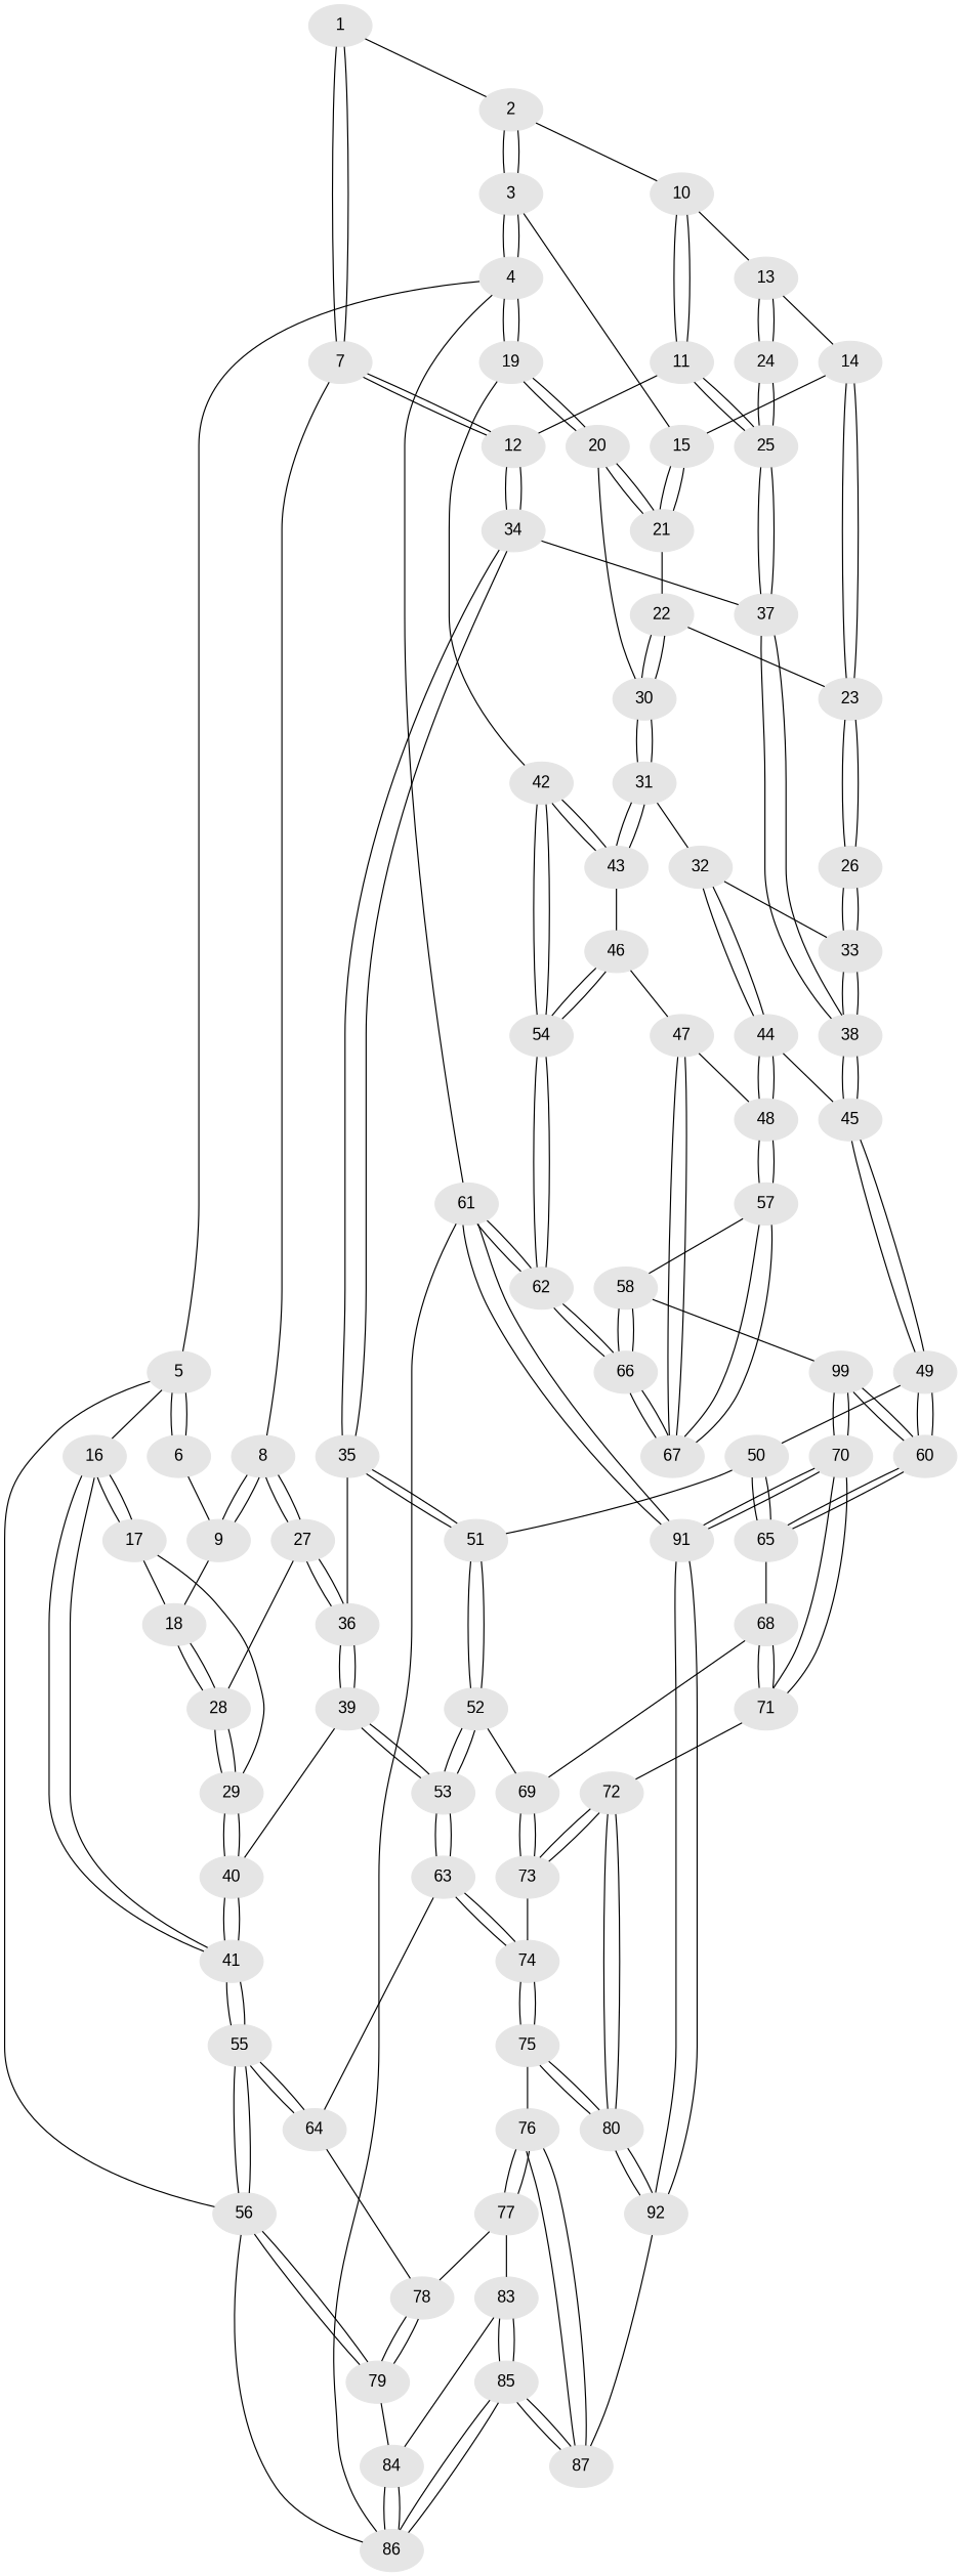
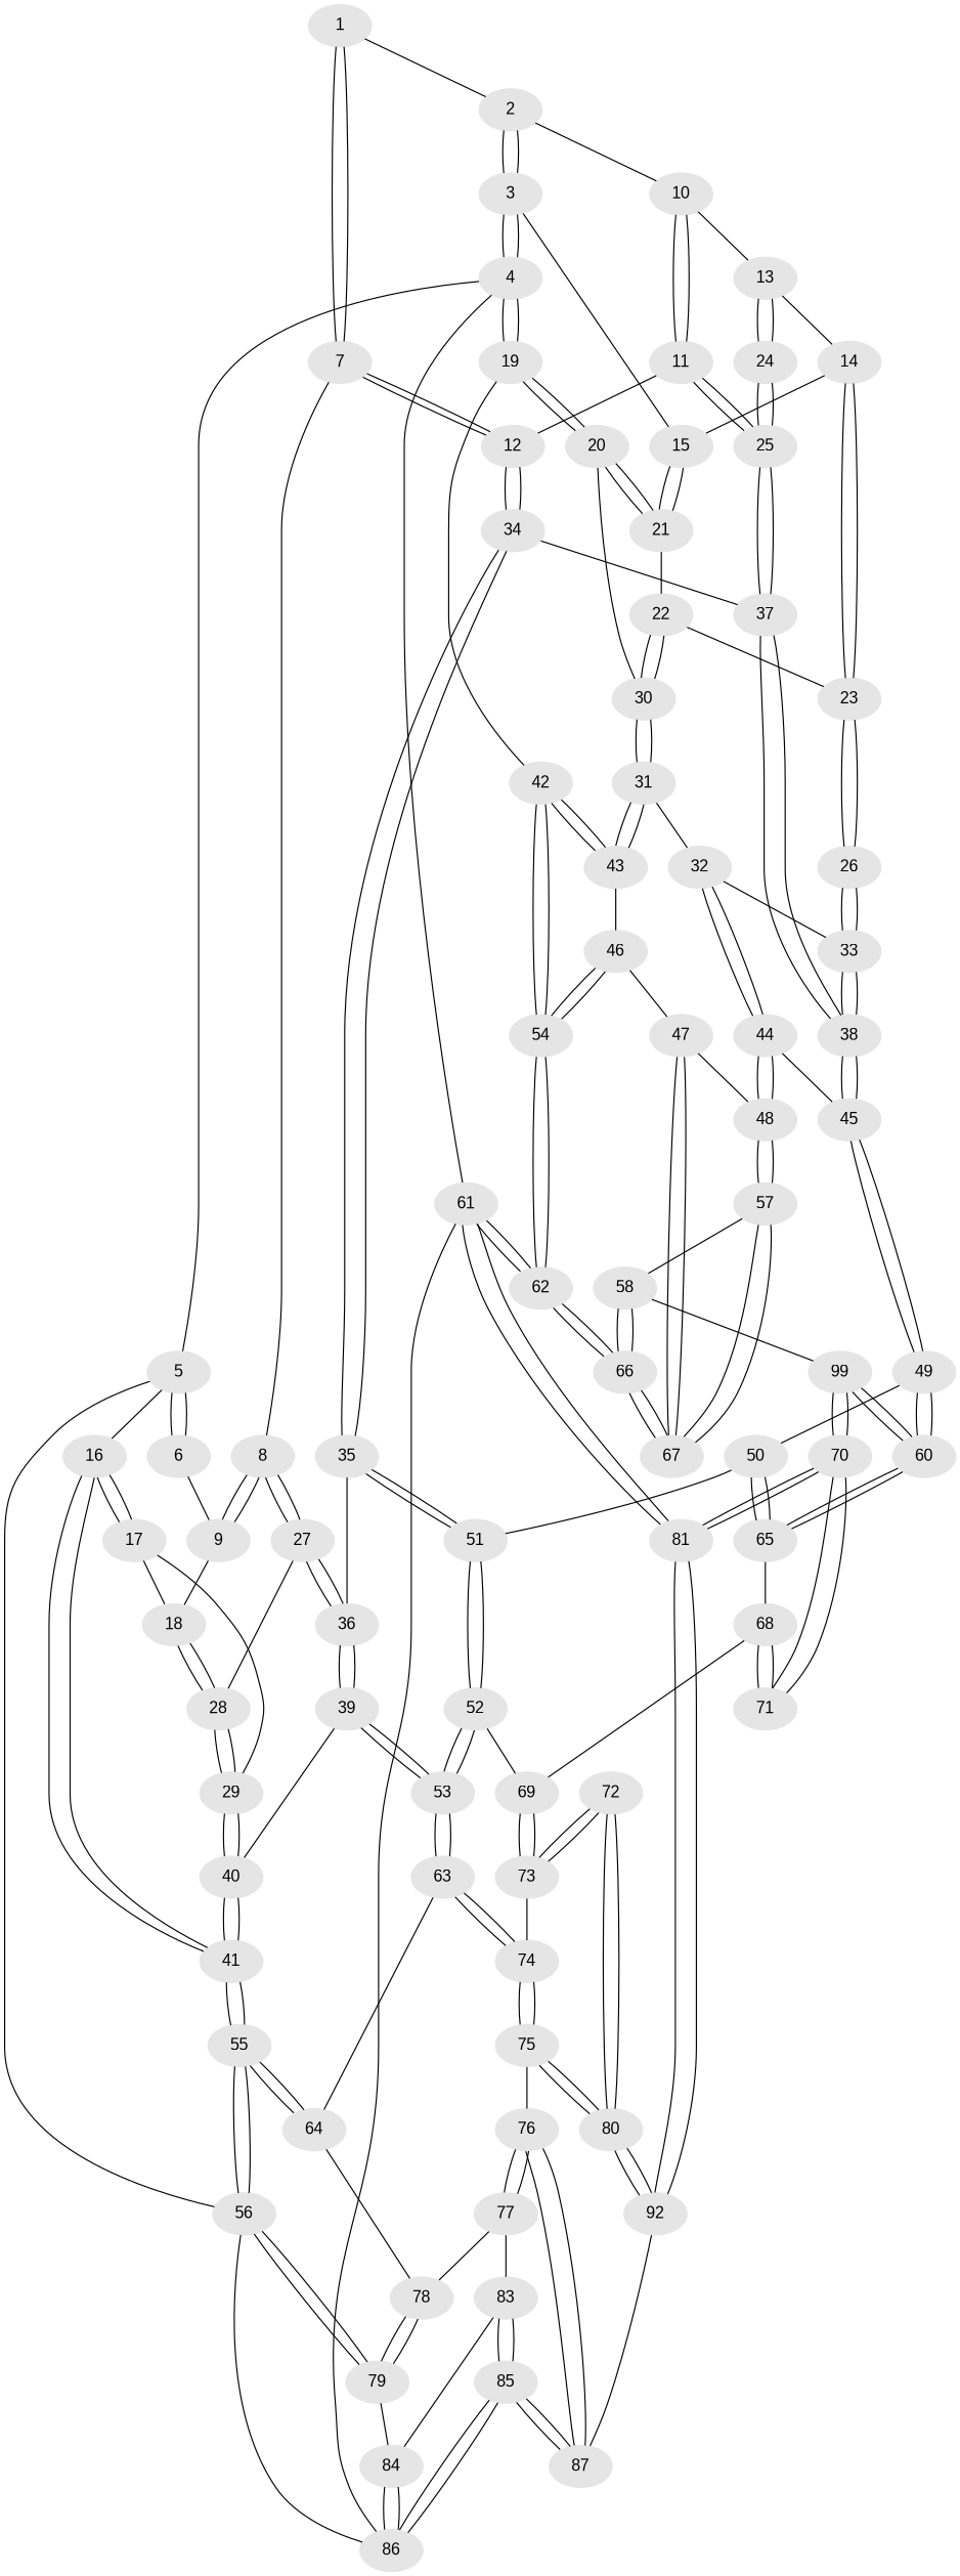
  graph {
    fontname="Liberation Sans"
    node [color=gray90 fontname="Liberation Sans" style=filled]
    edge [fontname="Liberation Sans"]
    1
    2
    7
    3
    10
    8
    12
    4
    15
    11
    13
    5
    19
    61
    21
    6
    16
    56
    20
    42
    62
    86
-   81 [label=91]
+   81
    9
    17
    41
    79
    18
    27
    34
    28
    36
    25
    14
    24
    37
    35
    23
    26
    22
    29
    55
    40
    30
    43
    54
    31
    33
    38
    39
    32
    44
    46
    45
    48
    51
    52
    53
    49
    63
    64
    47
    57
    50
    60
    67
    58
    65
    68
    69
    73
    74
    66
    78
    84
    n76 [label=99]
    70
    71
    n79 [label=92]
    75
    72
    80
    76
    77
    87
    83
    85
    1 -- 2
    1 -- 7
    1 -- 7
    2 -- 3
    2 -- 3
    2 -- 10
    7 -- 8
    7 -- 12
    7 -- 12
    3 -- 4
    3 -- 4
    3 -- 15
    10 -- 11
    10 -- 11
    10 -- 13
    8 -- 9
    8 -- 9
    8 -- 27
    8 -- 27
    12 -- 34
    12 -- 34
    4 -- 5
    4 -- 19
    4 -- 19
    4 -- 61
    15 -- 21
    15 -- 21
    11 -- 12
    11 -- 25
    11 -- 25
    13 -- 14
    13 -- 24
    13 -- 24
    5 -- 6
    5 -- 6
    5 -- 16
    5 -- 56
    19 -- 20
    19 -- 20
    19 -- 42
    61 -- 62
    61 -- 62
    61 -- 86
    61 -- 81
    61 -- 81
    21 -- 22
    6 -- 9
    16 -- 17
    16 -- 17
    16 -- 41
    16 -- 41
    56 -- 86
    56 -- 79
    56 -- 79
    20 -- 21
    20 -- 21
    20 -- 30
    42 -- 43
    42 -- 43
    42 -- 54
    42 -- 54
    62 -- 66
    62 -- 66
    81 -- n79
    81 -- n79
    9 -- 18
    17 -- 18
    17 -- 29
    41 -- 55
    41 -- 55
    79 -- 84
    18 -- 28
    18 -- 28
    27 -- 28
    27 -- 36
    27 -- 36
    34 -- 37
    34 -- 35
    34 -- 35
    28 -- 29
    28 -- 29
    36 -- 39
    36 -- 39
    25 -- 37
    25 -- 37
    14 -- 15
    14 -- 23
    14 -- 23
    24 -- 25
    24 -- 25
    37 -- 38
    37 -- 38
    35 -- 36
    35 -- 51
    35 -- 51
    23 -- 26
    23 -- 26
    26 -- 33
    26 -- 33
    22 -- 23
    22 -- 30
    22 -- 30
    29 -- 40
    29 -- 40
    55 -- 56
    55 -- 56
    55 -- 64
    55 -- 64
    40 -- 41
    40 -- 41
    30 -- 31
    30 -- 31
    43 -- 46
    54 -- 62
    54 -- 62
    31 -- 43
    31 -- 43
    31 -- 32
    33 -- 38
    33 -- 38
    38 -- 45
    38 -- 45
    39 -- 40
    39 -- 53
    39 -- 53
    32 -- 33
    32 -- 44
    32 -- 44
    44 -- 45
    44 -- 48
    44 -- 48
    46 -- 54
    46 -- 54
    46 -- 47
    45 -- 49
    45 -- 49
    48 -- 57
    48 -- 57
    51 -- 52
    51 -- 52
    52 -- 53
    52 -- 53
    52 -- 69
    53 -- 63
    53 -- 63
    49 -- 50
    49 -- 60
    49 -- 60
    63 -- 64
    63 -- 74
    63 -- 74
    64 -- 78
    47 -- 48
    47 -- 67
    47 -- 67
    57 -- 67
    57 -- 67
    57 -- 58
    50 -- 51
    50 -- 65
    50 -- 65
    60 -- 65
    60 -- 65
    58 -- 66
    58 -- 66
    58 -- n76
    65 -- 68
    68 -- 69
    68 -- 71
    68 -- 71
    69 -- 73
    69 -- 73
    73 -- 74
    74 -- 75
    74 -- 75
    66 -- 67
    66 -- 67
    78 -- 79
    78 -- 79
    84 -- 86
    84 -- 86
    n76 -- 60
    n76 -- 60
    n76 -- 70
    n76 -- 70
    70 -- 81
    70 -- 81
    70 -- 71
    70 -- 71
-   71 -- 72
    n79 -- 87
    75 -- 80
    75 -- 80
    75 -- 76
    72 -- 73
    72 -- 73
    72 -- 80
    72 -- 80
    80 -- n79
    80 -- n79
    76 -- 77
    76 -- 77
    76 -- 87
    76 -- 87
    77 -- 78
    77 -- 83
    83 -- 84
    83 -- 85
    83 -- 85
    85 -- 86
    85 -- 86
    85 -- 87
    85 -- 87
  }
